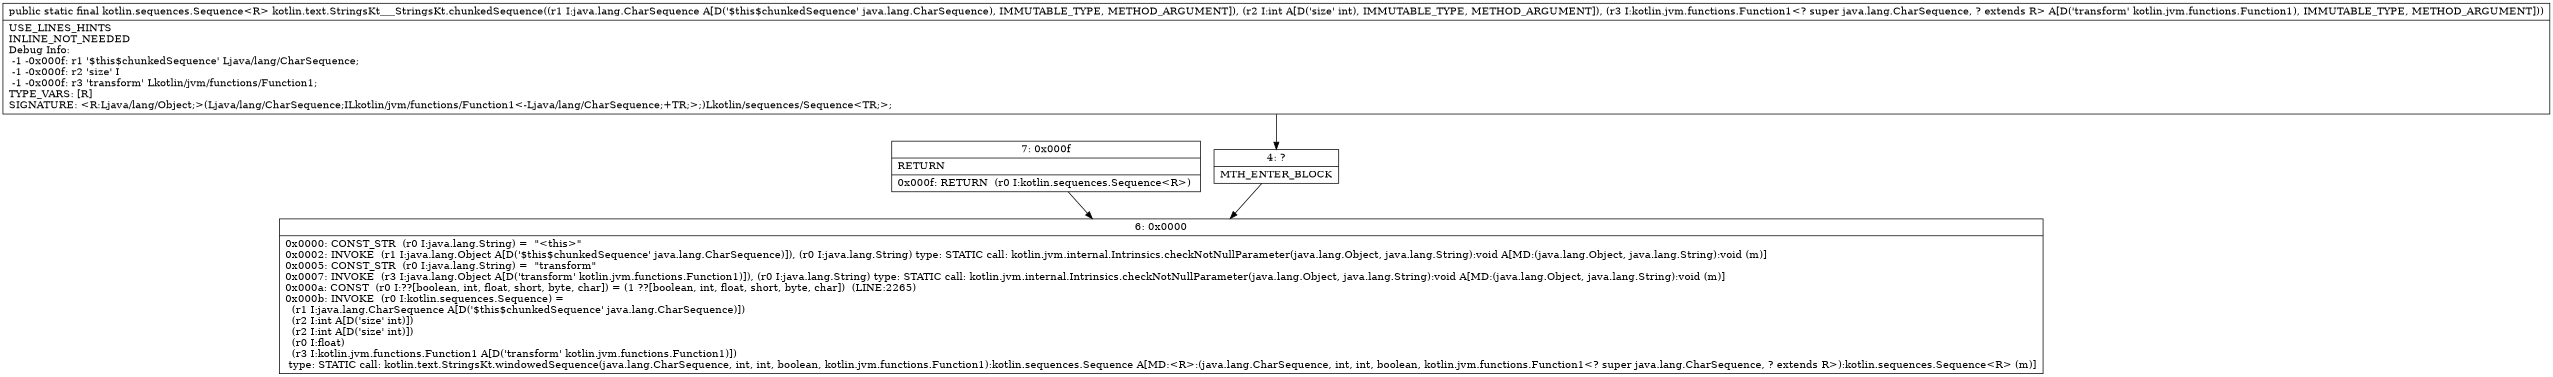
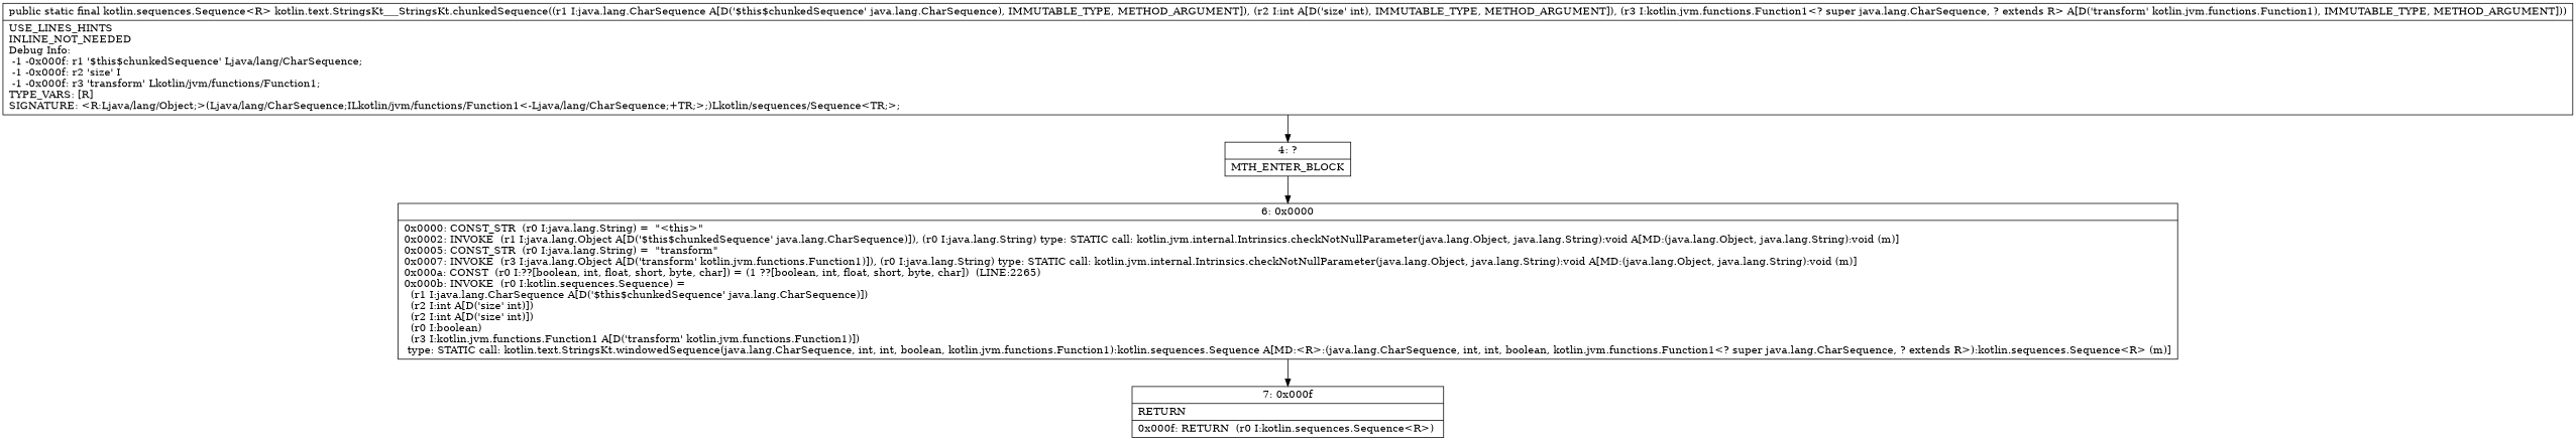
  digraph {
    node [shape=record]
    n1 [label="{4\:\ ?|MTH_ENTER_BLOCK\l}"]
-   n2 [label="{6\:\ 0x0000|0x0000: CONST_STR  (r0 I:java.lang.String) =  \"\<this\>\" \l0x0002: INVOKE  (r1 I:java.lang.Object A[D('$this$chunkedSequence' java.lang.CharSequence)]), (r0 I:java.lang.String) type: STATIC call: kotlin.jvm.internal.Intrinsics.checkNotNullParameter(java.lang.Object, java.lang.String):void A[MD:(java.lang.Object, java.lang.String):void (m)]\l0x0005: CONST_STR  (r0 I:java.lang.String) =  \"transform\" \l0x0007: INVOKE  (r3 I:java.lang.Object A[D('transform' kotlin.jvm.functions.Function1)]), (r0 I:java.lang.String) type: STATIC call: kotlin.jvm.internal.Intrinsics.checkNotNullParameter(java.lang.Object, java.lang.String):void A[MD:(java.lang.Object, java.lang.String):void (m)]\l0x000a: CONST  (r0 I:??[boolean, int, float, short, byte, char]) = (1 ??[boolean, int, float, short, byte, char])  (LINE:2265)\l0x000b: INVOKE  (r0 I:kotlin.sequences.Sequence) = \l  (r1 I:java.lang.CharSequence A[D('$this$chunkedSequence' java.lang.CharSequence)])\l  (r2 I:int A[D('size' int)])\l  (r2 I:int A[D('size' int)])\l  (r0 I:float)\l  (r3 I:kotlin.jvm.functions.Function1 A[D('transform' kotlin.jvm.functions.Function1)])\l type: STATIC call: kotlin.text.StringsKt.windowedSequence(java.lang.CharSequence, int, int, boolean, kotlin.jvm.functions.Function1):kotlin.sequences.Sequence A[MD:\<R\>:(java.lang.CharSequence, int, int, boolean, kotlin.jvm.functions.Function1\<? super java.lang.CharSequence, ? extends R\>):kotlin.sequences.Sequence\<R\> (m)]\l}"]
+   n2 [label="{6\:\ 0x0000|0x0000: CONST_STR  (r0 I:java.lang.String) =  \"\<this\>\" \l0x0002: INVOKE  (r1 I:java.lang.Object A[D('$this$chunkedSequence' java.lang.CharSequence)]), (r0 I:java.lang.String) type: STATIC call: kotlin.jvm.internal.Intrinsics.checkNotNullParameter(java.lang.Object, java.lang.String):void A[MD:(java.lang.Object, java.lang.String):void (m)]\l0x0005: CONST_STR  (r0 I:java.lang.String) =  \"transform\" \l0x0007: INVOKE  (r3 I:java.lang.Object A[D('transform' kotlin.jvm.functions.Function1)]), (r0 I:java.lang.String) type: STATIC call: kotlin.jvm.internal.Intrinsics.checkNotNullParameter(java.lang.Object, java.lang.String):void A[MD:(java.lang.Object, java.lang.String):void (m)]\l0x000a: CONST  (r0 I:??[boolean, int, float, short, byte, char]) = (1 ??[boolean, int, float, short, byte, char])  (LINE:2265)\l0x000b: INVOKE  (r0 I:kotlin.sequences.Sequence) = \l  (r1 I:java.lang.CharSequence A[D('$this$chunkedSequence' java.lang.CharSequence)])\l  (r2 I:int A[D('size' int)])\l  (r2 I:int A[D('size' int)])\l  (r0 I:boolean)\l  (r3 I:kotlin.jvm.functions.Function1 A[D('transform' kotlin.jvm.functions.Function1)])\l type: STATIC call: kotlin.text.StringsKt.windowedSequence(java.lang.CharSequence, int, int, boolean, kotlin.jvm.functions.Function1):kotlin.sequences.Sequence A[MD:\<R\>:(java.lang.CharSequence, int, int, boolean, kotlin.jvm.functions.Function1\<? super java.lang.CharSequence, ? extends R\>):kotlin.sequences.Sequence\<R\> (m)]\l}"]
    n3 [label="{7\:\ 0x000f|RETURN\l|0x000f: RETURN  (r0 I:kotlin.sequences.Sequence\<R\>) \l}"]
    n4 [label="{public static final kotlin.sequences.Sequence\<R\> kotlin.text.StringsKt___StringsKt.chunkedSequence((r1 I:java.lang.CharSequence A[D('$this$chunkedSequence' java.lang.CharSequence), IMMUTABLE_TYPE, METHOD_ARGUMENT]), (r2 I:int A[D('size' int), IMMUTABLE_TYPE, METHOD_ARGUMENT]), (r3 I:kotlin.jvm.functions.Function1\<? super java.lang.CharSequence, ? extends R\> A[D('transform' kotlin.jvm.functions.Function1), IMMUTABLE_TYPE, METHOD_ARGUMENT]))  | USE_LINES_HINTS\lINLINE_NOT_NEEDED\lDebug Info:\l  \-1 \-0x000f: r1 '$this$chunkedSequence' Ljava\/lang\/CharSequence;\l  \-1 \-0x000f: r2 'size' I\l  \-1 \-0x000f: r3 'transform' Lkotlin\/jvm\/functions\/Function1;\lTYPE_VARS: [R]\lSIGNATURE: \<R:Ljava\/lang\/Object;\>(Ljava\/lang\/CharSequence;ILkotlin\/jvm\/functions\/Function1\<\-Ljava\/lang\/CharSequence;+TR;\>;)Lkotlin\/sequences\/Sequence\<TR;\>;\l}"]
    n1 -> n2
-   n3 -> n2
+   n2 -> n3
    n4 -> n1
  }
